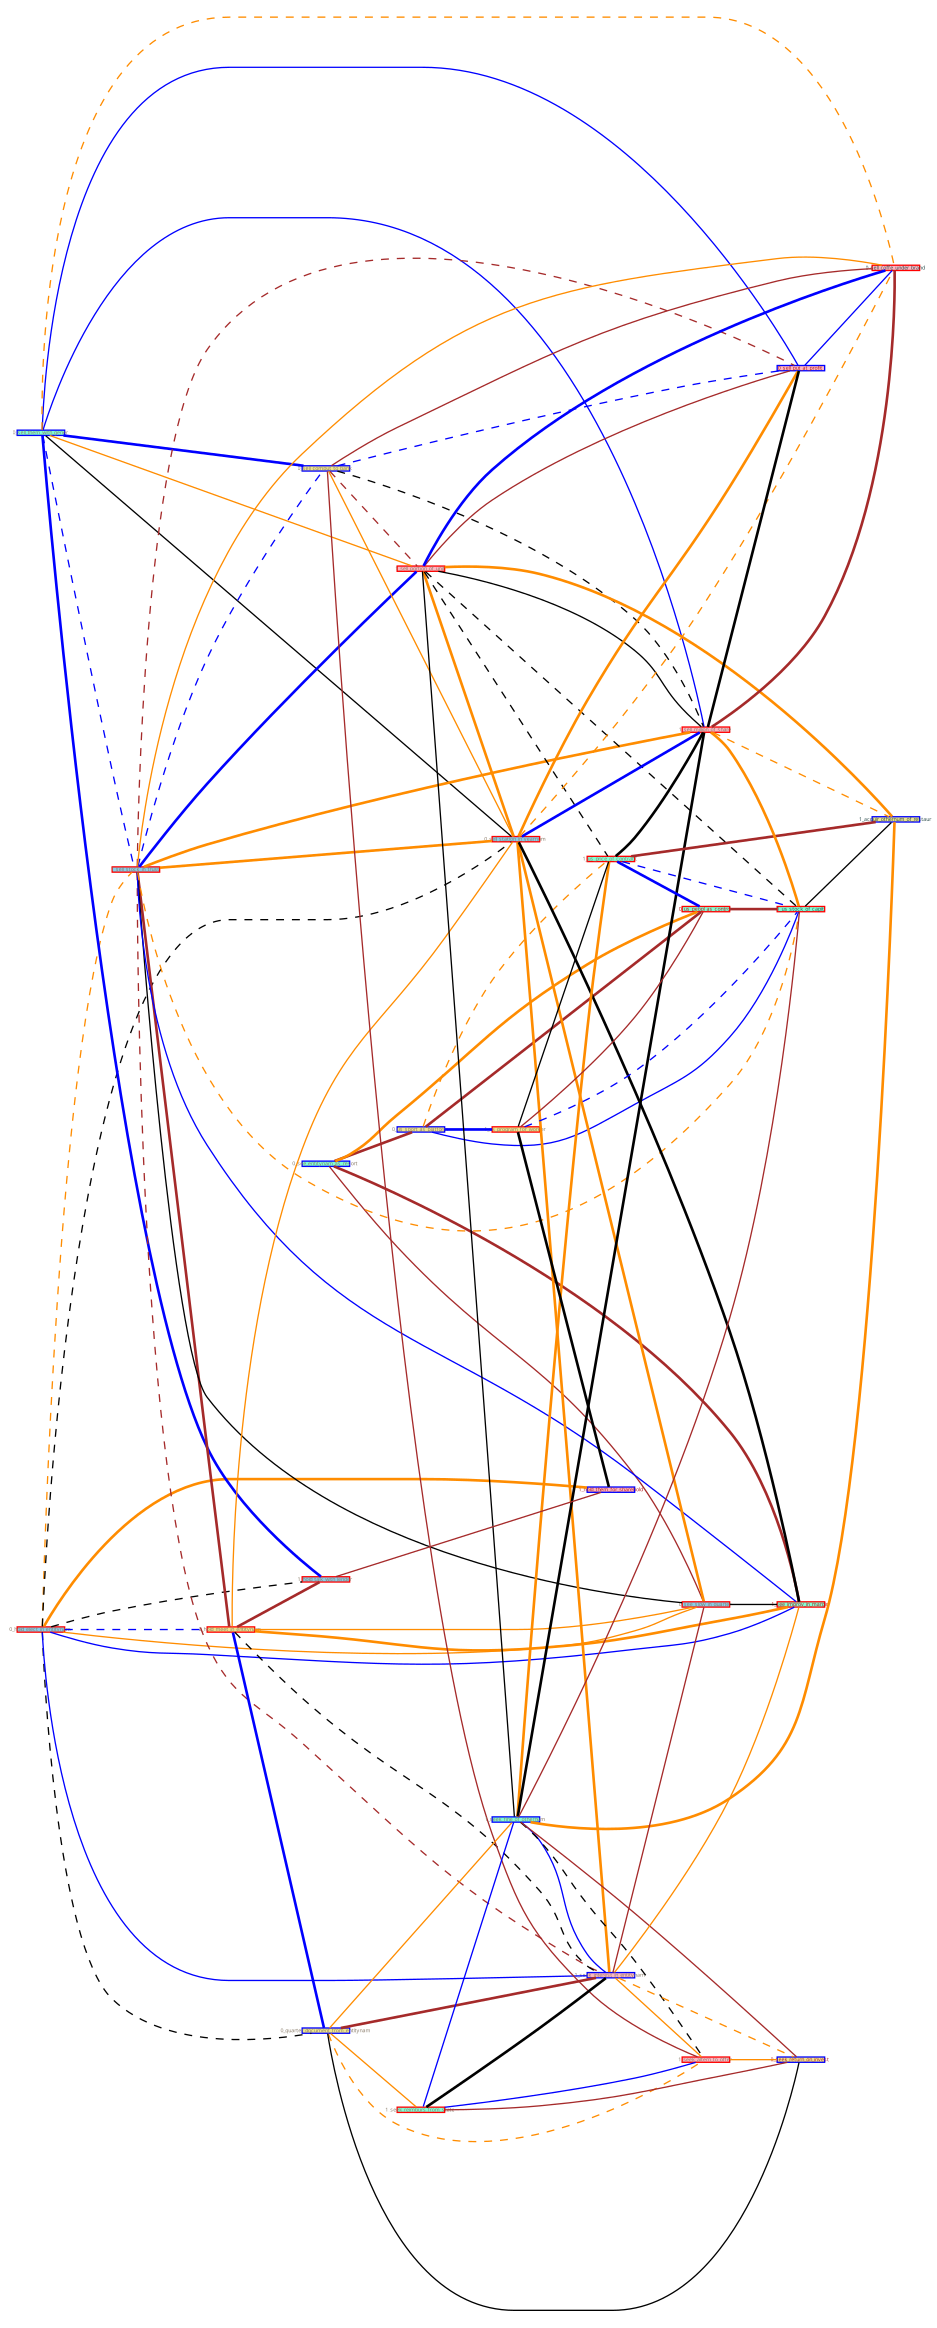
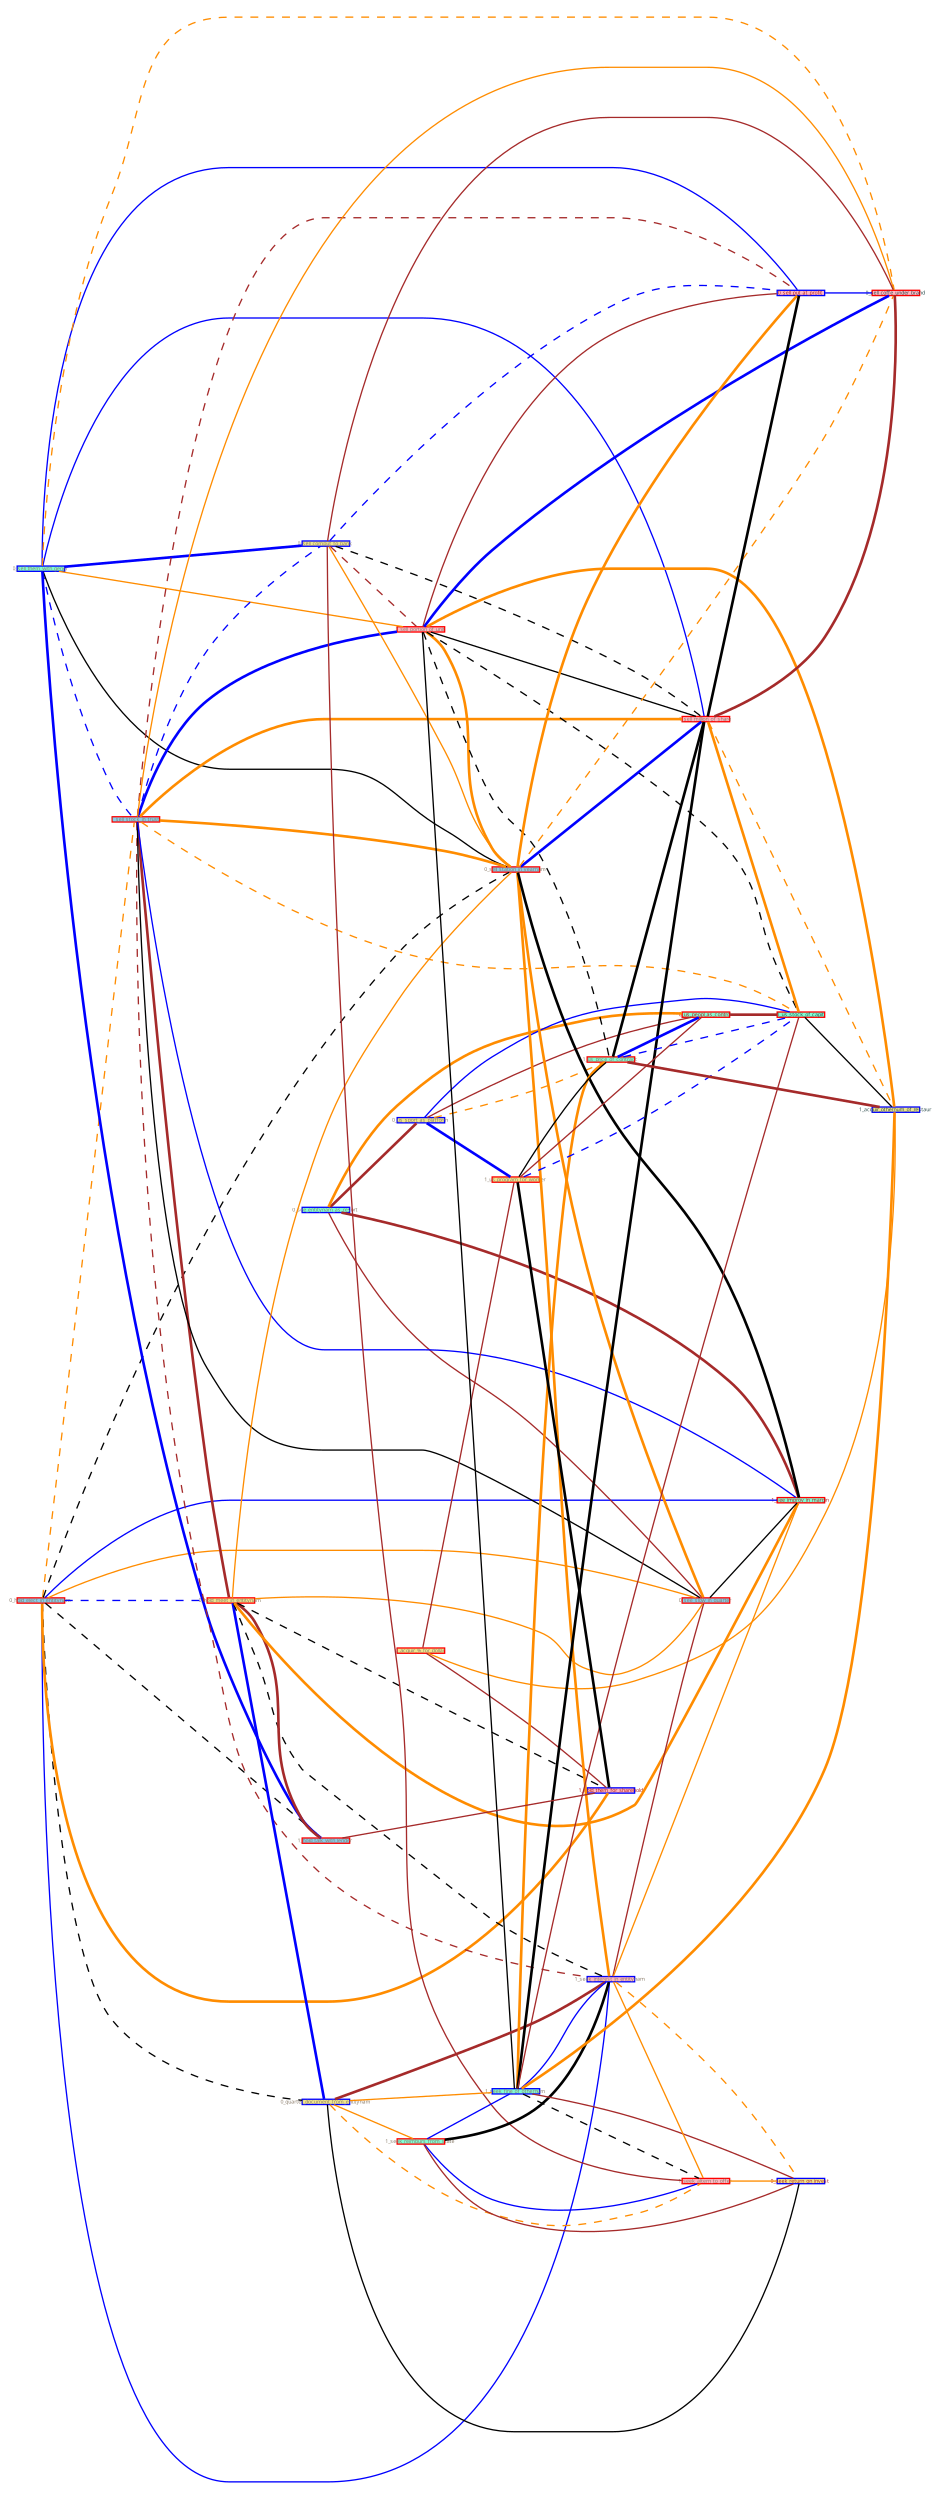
  graph {
    fontname="Noto Sans"
    rankdir=LR
    node [color=red fillcolor=aquamarine fixedsize=true fontcolor="#8b7d6b" fontname="Noto Sans" fontsize=4 shape=polygon style=filled]
    edge [color=darkorange fontname="Noto Sans" style=solid w=1]
    "0_hold_elect_in_entitynam " [fillcolor=skyblue height=.06 width=.5]
    "0_see_entitynam_as_resort " [color=blue height=.06 width=.5]
    "0_sell_them_with_gener " [color=blue height=.06 width=.5]
    "1_sell_stock_in_trust " [fillcolor=skyblue height=.06 width=.5]
    "0_us_sport_as_platform " [color=blue fillcolor=khaki height=.06 width=.5]
    "0_hold_meet_in_entitynam " [fillcolor=khaki height=.06 width=.5]
+   "0_acquir_%_for_dollar " [fillcolor=khaki height=.06 width=.5]
    "0_sell_comput_to_bank " [color=blue fillcolor=khaki height=.06 width=.5]
    "1_sell_portion_of_unit " [fillcolor=lightpink height=.06 width=.5]
    n10 [color=blue fillcolor=khaki height=.06 label="0_quarter_document_from_entitynam" width=.5]
    "1_seek_reimburs_from_state " [height=.06 width=.5]
    "0_sell_station_in_yearnum " [fillcolor=skyblue height=.06 width=.5]
    "1_seek_fine_of_othernum " [color=blue height=.06 width=.5]
    "1_us_program_for_worker " [fillcolor=khaki height=.06 width=.5]
    "1_us_price_of_contract " [height=.06 width=.5]
    "1_seek_interest_in_entitynam " [color=blue fillcolor=lightpink height=.06 width=.5]
    "1_hold_talk_with_lender " [fillcolor=skyblue height=.06 width=.5]
    "0_see_slow_in_quarter " [fillcolor=skyblue height=.06 width=.5]
    "1_sell_million_of_share " [fillcolor=lightpink height=.06 width=.5]
    "1_seek_altern_to_offer " [fillcolor=lightpink height=.06 width=.5]
    "0_us_peopl_as_control " [fontcolor="#b22222" height=.06 width=.5]
    "0_seek_return_on_invest " [color=blue fillcolor=khaki fontcolor="#b22222" height=.06 width=.5]
    "1_see_improv_in_margin " [fontcolor="#b22222" height=.06 width=.5]
    n24 [color=blue fillcolor=lightpink fontcolor="#b22222" height=.06 label="1_hold_them_for_sharehold" width=.5]
    "0_sell_put_at_profit " [color=blue fillcolor=lightpink fontcolor="#b22222" height=.06 width=.5]
    "0_sell_coffe_under_brand " [fillcolor=lightpink fontcolor="#2f4f4f" height=.06 width=.5]
    "1_us_stock_of_capit " [fontcolor="#2f4f4f" height=.06 width=.5]
    "1_acquir_othernum_of_restaur " [color=blue fillcolor=khaki fontcolor="#2f4f4f" height=.06 width=.5]
    subgraph sub_1 {
      "0_hold_elect_in_entitynam "
      "0_see_entitynam_as_resort "
      "0_sell_them_with_gener "
      "1_sell_stock_in_trust "
      "0_us_sport_as_platform "
      "0_hold_meet_in_entitynam "
+     "0_acquir_%_for_dollar "
      "0_sell_comput_to_bank "
      "1_sell_portion_of_unit "
      n10
      "1_seek_reimburs_from_state "
      "0_sell_station_in_yearnum "
      "1_seek_fine_of_othernum "
      "1_us_program_for_worker "
      "1_us_price_of_contract "
      "1_seek_interest_in_entitynam "
      "1_hold_talk_with_lender "
      "0_see_slow_in_quarter "
      "1_sell_million_of_share "
      "1_seek_altern_to_offer "
    }
    subgraph sub_2 {
      "0_us_peopl_as_control "
      "0_seek_return_on_invest "
      "1_see_improv_in_margin "
      n24
    }
    "0_hold_elect_in_entitynam " -- "1_sell_stock_in_trust " [style=dashed]
    "0_hold_elect_in_entitynam " -- "0_hold_meet_in_entitynam " [color=blue style=dashed w=3]
    "0_hold_elect_in_entitynam " -- n10 [color=black style=dashed]
    "0_hold_elect_in_entitynam " -- "0_sell_station_in_yearnum " [color=black style=dashed]
    "0_hold_elect_in_entitynam " -- "1_seek_interest_in_entitynam " [color=blue w=2]
    "0_hold_elect_in_entitynam " -- "1_hold_talk_with_lender " [color=black style=dashed]
    "0_hold_elect_in_entitynam " -- "0_see_slow_in_quarter "
    "0_hold_elect_in_entitynam " -- "1_see_improv_in_margin " [color=blue]
    "0_hold_elect_in_entitynam " -- n24 [style=bold]
    "0_see_entitynam_as_resort " -- "0_us_sport_as_platform " [color=brown style=bold]
    "0_see_entitynam_as_resort " -- "0_see_slow_in_quarter " [color=brown]
    "0_see_entitynam_as_resort " -- "0_us_peopl_as_control " [style=bold]
    "0_see_entitynam_as_resort " -- "1_see_improv_in_margin " [color=brown style=bold]
    "0_sell_them_with_gener " -- "1_sell_stock_in_trust " [color=blue style=dashed]
    "0_sell_them_with_gener " -- "0_sell_comput_to_bank " [color=blue style=bold]
    "0_sell_them_with_gener " -- "1_sell_portion_of_unit "
    "0_sell_them_with_gener " -- "0_sell_station_in_yearnum " [color=black]
    "0_sell_them_with_gener " -- "1_hold_talk_with_lender " [color=blue style=bold]
    "0_sell_them_with_gener " -- "1_sell_million_of_share " [color=blue]
    "0_sell_them_with_gener " -- "0_sell_put_at_profit " [color=blue]
    "0_sell_them_with_gener " -- "0_sell_coffe_under_brand " [style=dashed]
    "1_sell_stock_in_trust " -- "0_hold_meet_in_entitynam " [color=brown style=bold]
    "1_sell_stock_in_trust " -- "0_sell_comput_to_bank " [color=blue style=dashed]
    "1_sell_stock_in_trust " -- "1_sell_portion_of_unit " [color=blue style=bold]
    "1_sell_stock_in_trust " -- "0_sell_station_in_yearnum " [style=bold w=2]
    "1_sell_stock_in_trust " -- "1_seek_interest_in_entitynam " [color=brown style=dashed]
    "1_sell_stock_in_trust " -- "0_see_slow_in_quarter " [color=black]
    "1_sell_stock_in_trust " -- "1_sell_million_of_share " [style=bold]
    "1_sell_stock_in_trust " -- "1_see_improv_in_margin " [color=blue]
    "1_sell_stock_in_trust " -- "0_sell_put_at_profit " [color=brown style=dashed]
    "1_sell_stock_in_trust " -- "0_sell_coffe_under_brand "
    "1_sell_stock_in_trust " -- "1_us_stock_of_capit " [style=dashed]
    "0_us_sport_as_platform " -- "1_us_program_for_worker " [color=blue style=bold]
    "0_us_sport_as_platform " -- "1_us_price_of_contract " [style=dashed]
-   "0_us_sport_as_platform " -- "0_us_peopl_as_control " [color=brown style=bold w=2]
+   "0_us_sport_as_platform " -- "0_us_peopl_as_control " [color=brown w=2]
    "0_us_sport_as_platform " -- "1_us_stock_of_capit " [color=blue]
    "0_hold_meet_in_entitynam " -- n10 [color=blue style=bold]
    "0_hold_meet_in_entitynam " -- "0_sell_station_in_yearnum "
    "0_hold_meet_in_entitynam " -- "1_seek_interest_in_entitynam " [color=black style=dashed w=2]
    "0_hold_meet_in_entitynam " -- "1_hold_talk_with_lender " [color=brown style=bold]
    "0_hold_meet_in_entitynam " -- "0_see_slow_in_quarter "
    "0_hold_meet_in_entitynam " -- "1_see_improv_in_margin " [style=bold]
+   "0_hold_meet_in_entitynam " -- n24 [color=black style=dashed w=2]
+   "0_acquir_%_for_dollar " -- "1_us_program_for_worker " [color=brown]
+   "0_acquir_%_for_dollar " -- n24 [color=brown]
+   "0_acquir_%_for_dollar " -- "1_acquir_othernum_of_restaur "
    "0_sell_comput_to_bank " -- "1_sell_portion_of_unit " [color=brown style=dashed]
    "0_sell_comput_to_bank " -- "0_sell_station_in_yearnum "
    "0_sell_comput_to_bank " -- "1_sell_million_of_share " [color=black style=dashed]
    "0_sell_comput_to_bank " -- "1_seek_altern_to_offer " [color=brown]
    "0_sell_comput_to_bank " -- "0_sell_put_at_profit " [color=blue style=dashed]
    "0_sell_comput_to_bank " -- "0_sell_coffe_under_brand " [color=brown]
    "1_sell_portion_of_unit " -- "0_sell_station_in_yearnum " [style=bold]
    "1_sell_portion_of_unit " -- "1_seek_fine_of_othernum " [color=black]
    "1_sell_portion_of_unit " -- "1_us_price_of_contract " [color=black style=dashed]
    "1_sell_portion_of_unit " -- "1_sell_million_of_share " [color=black w=2]
    "1_sell_portion_of_unit " -- "0_sell_put_at_profit " [color=brown]
    "1_sell_portion_of_unit " -- "0_sell_coffe_under_brand " [color=blue style=bold]
    "1_sell_portion_of_unit " -- "1_us_stock_of_capit " [color=black style=dashed]
    "1_sell_portion_of_unit " -- "1_acquir_othernum_of_restaur " [style=bold]
    n10 -- "1_seek_reimburs_from_state " [w=2]
    n10 -- "1_seek_fine_of_othernum "
    n10 -- "1_seek_interest_in_entitynam " [color=brown style=bold w=2]
    n10 -- "1_seek_altern_to_offer " [style=dashed]
    n10 -- "0_seek_return_on_invest " [color=black]
    "1_seek_reimburs_from_state " -- "1_seek_fine_of_othernum " [color=blue]
    "1_seek_reimburs_from_state " -- "1_seek_interest_in_entitynam " [color=black style=bold]
    "1_seek_reimburs_from_state " -- "1_seek_altern_to_offer " [color=blue]
    "1_seek_reimburs_from_state " -- "0_seek_return_on_invest " [color=brown]
    "0_sell_station_in_yearnum " -- "1_seek_interest_in_entitynam " [style=bold]
    "0_sell_station_in_yearnum " -- "0_see_slow_in_quarter " [style=bold]
    "0_sell_station_in_yearnum " -- "1_sell_million_of_share " [color=blue style=bold]
    "0_sell_station_in_yearnum " -- "1_see_improv_in_margin " [color=black style=bold]
    "0_sell_station_in_yearnum " -- "0_sell_put_at_profit " [style=bold]
    "0_sell_station_in_yearnum " -- "0_sell_coffe_under_brand " [style=dashed]
    "1_seek_fine_of_othernum " -- "1_us_price_of_contract " [style=bold]
    "1_seek_fine_of_othernum " -- "1_seek_interest_in_entitynam " [color=blue]
    "1_seek_fine_of_othernum " -- "1_sell_million_of_share " [color=black style=bold]
    "1_seek_fine_of_othernum " -- "1_seek_altern_to_offer " [color=black style=dashed]
    "1_seek_fine_of_othernum " -- "0_seek_return_on_invest " [color=brown]
    "1_seek_fine_of_othernum " -- "1_us_stock_of_capit " [color=brown]
    "1_seek_fine_of_othernum " -- "1_acquir_othernum_of_restaur " [style=bold]
    "1_us_program_for_worker " -- "1_us_price_of_contract " [color=black]
    "1_us_program_for_worker " -- "0_us_peopl_as_control " [color=brown]
    "1_us_program_for_worker " -- n24 [color=black style=bold]
    "1_us_program_for_worker " -- "1_us_stock_of_capit " [color=blue style=dashed]
    "1_us_price_of_contract " -- "1_sell_million_of_share " [color=black style=bold]
    "1_us_price_of_contract " -- "0_us_peopl_as_control " [color=blue style=bold]
    "1_us_price_of_contract " -- "1_us_stock_of_capit " [color=blue style=dashed w=2]
    "1_us_price_of_contract " -- "1_acquir_othernum_of_restaur " [color=brown style=bold]
    "1_seek_interest_in_entitynam " -- "0_see_slow_in_quarter " [color=brown]
    "1_seek_interest_in_entitynam " -- "1_seek_altern_to_offer "
    "1_seek_interest_in_entitynam " -- "0_seek_return_on_invest " [style=dashed]
    "1_seek_interest_in_entitynam " -- "1_see_improv_in_margin "
    "1_hold_talk_with_lender " -- n24 [color=brown]
    "0_see_slow_in_quarter " -- "1_see_improv_in_margin " [color=black w=2]
    "1_sell_million_of_share " -- "0_sell_put_at_profit " [color=black style=bold]
    "1_sell_million_of_share " -- "0_sell_coffe_under_brand " [color=brown style=bold]
    "1_sell_million_of_share " -- "1_us_stock_of_capit " [style=bold]
    "1_sell_million_of_share " -- "1_acquir_othernum_of_restaur " [style=dashed]
    "1_seek_altern_to_offer " -- "0_seek_return_on_invest "
    "0_us_peopl_as_control " -- "1_us_stock_of_capit " [color=brown style=bold]
    "0_sell_put_at_profit " -- "0_sell_coffe_under_brand " [color=blue]
    "1_us_stock_of_capit " -- "1_acquir_othernum_of_restaur " [color=black]
  }
